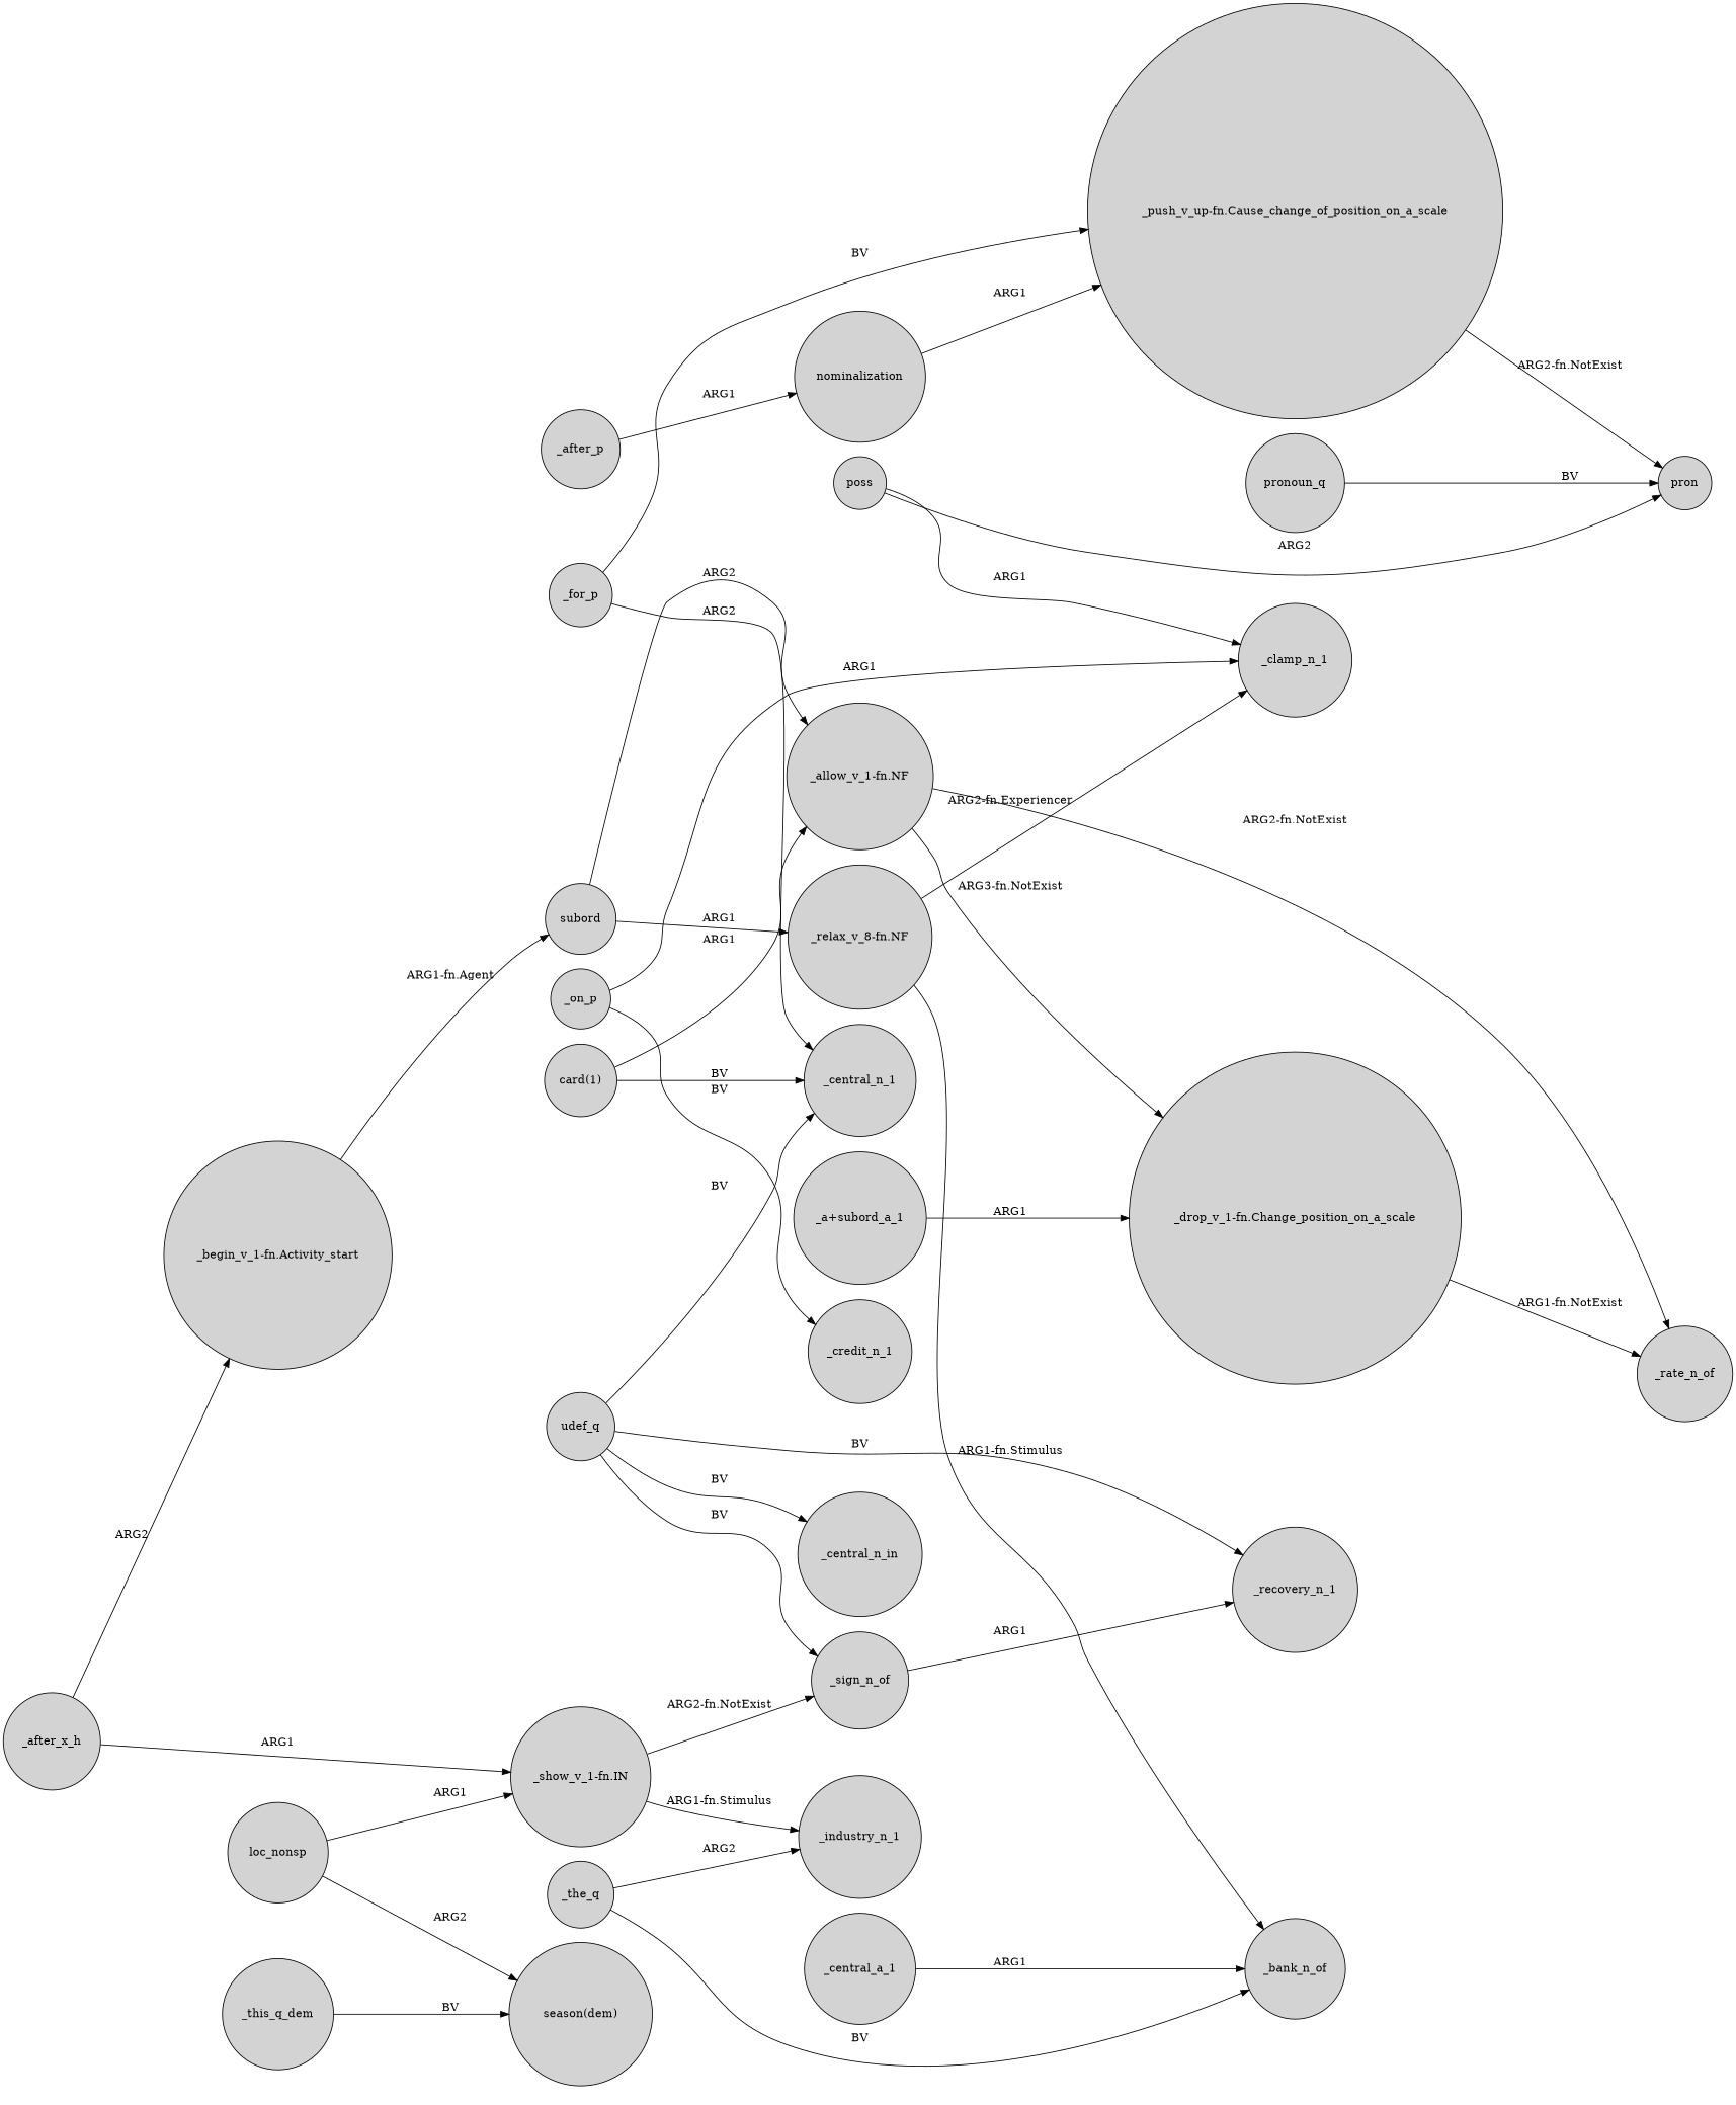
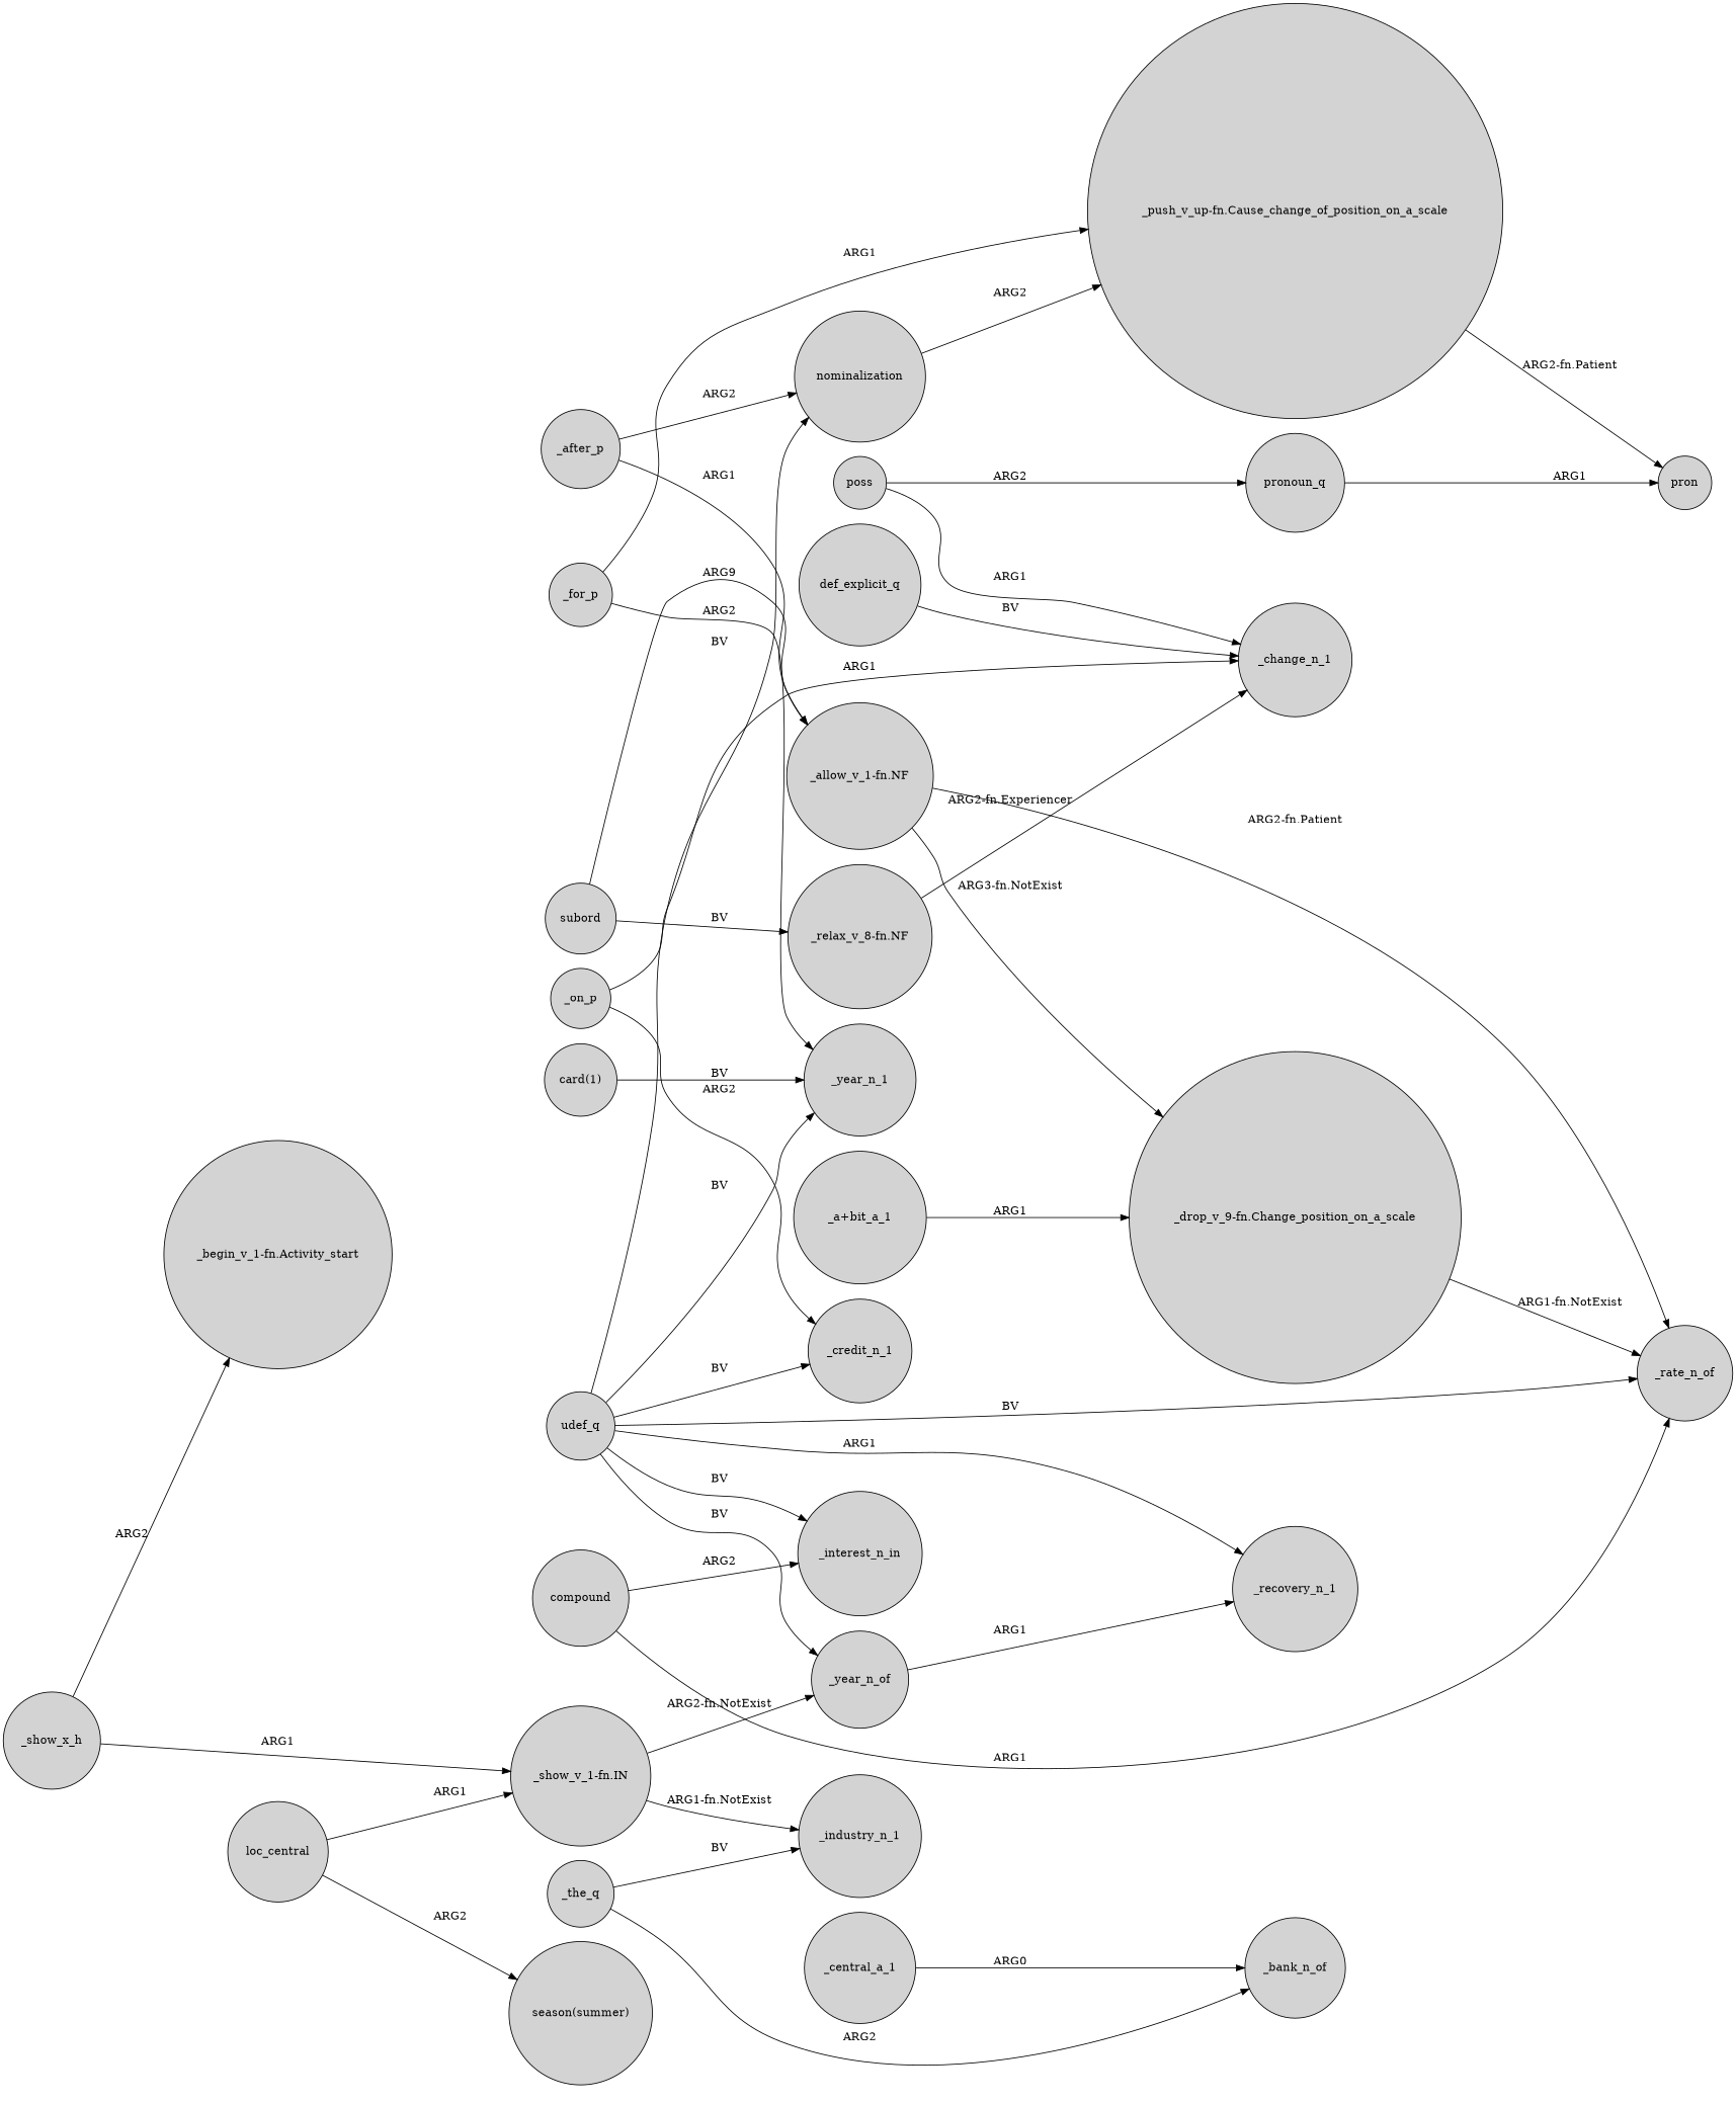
  digraph {
    rankdir=LR
    node [shape=circle style=filled]
    "_push_v_up-fn.Cause_change_of_position_on_a_scale"
    pron
-   _after_x_h
+   _after_x_h [label=_show_x_h]
    "_show_v_1-fn.IN"
    "_begin_v_1-fn.Activity_start"
-   _sign_n_of
+   _sign_n_of [label=_year_n_of]
    _industry_n_1
    subord
    _recovery_n_1
-   _this_q_dem
-   "season(summer)" [label="season(dem)"]
+   "season(summer)"
    poss
-   _clamp_n_1
+   _clamp_n_1 [label=_change_n_1]
    _for_p
-   _year_n_1 [label=_central_n_1]
+   _year_n_1
    udef_q
    _credit_n_1
    _rate_n_of
-   _interest_n_in [label=_central_n_in]
+   _interest_n_in
    nominalization
-   "_a+bit_a_1" [label="_a+subord_a_1"]
-   "_drop_v_1-fn.Change_position_on_a_scale"
+   "_a+bit_a_1"
+   "_drop_v_1-fn.Change_position_on_a_scale" [label="_drop_v_9-fn.Change_position_on_a_scale"]
+   compound
    _on_p
    n25 [label="_relax_v_8-fn.NF"]
    _bank_n_of
    "_allow_v_1-fn.NF"
    _after_p
+   def_explicit_q
    _the_q
    pronoun_q
    _central_a_1
-   loc_nonsp
+   loc_nonsp [label=loc_central]
    "card(1)"
-   "_push_v_up-fn.Cause_change_of_position_on_a_scale" -> pron [label="ARG2-fn.NotExist"]
+   "_push_v_up-fn.Cause_change_of_position_on_a_scale" -> pron [label="ARG2-fn.Patient"]
    _after_x_h -> "_show_v_1-fn.IN" [label=ARG1]
    _after_x_h -> "_begin_v_1-fn.Activity_start" [label=ARG2]
    "_show_v_1-fn.IN" -> _sign_n_of [label="ARG2-fn.NotExist"]
-   "_show_v_1-fn.IN" -> _industry_n_1 [label="ARG1-fn.Stimulus"]
-   "_begin_v_1-fn.Activity_start" -> subord [label="ARG1-fn.Agent"]
+   "_show_v_1-fn.IN" -> _industry_n_1 [label="ARG1-fn.NotExist"]
    _sign_n_of -> _recovery_n_1 [label=ARG1]
-   subord -> n25 [label=ARG1]
-   subord -> "_allow_v_1-fn.NF" [label=ARG2]
-   _this_q_dem -> "season(summer)" [label=BV]
-   poss -> pron [label=ARG2]
+   subord -> n25 [label=BV]
+   subord -> "_allow_v_1-fn.NF" [label=ARG9]
+   poss -> pronoun_q [label=ARG2]
    poss -> _clamp_n_1 [label=ARG1]
-   _for_p -> "_push_v_up-fn.Cause_change_of_position_on_a_scale" [label=BV]
+   _for_p -> "_push_v_up-fn.Cause_change_of_position_on_a_scale" [label=ARG1]
    _for_p -> _year_n_1 [label=ARG2]
    udef_q -> _sign_n_of [label=BV]
-   udef_q -> _recovery_n_1 [label=BV]
+   udef_q -> _recovery_n_1 [label=ARG1]
    udef_q -> _year_n_1 [label=BV]
+   udef_q -> _credit_n_1 [label=BV]
+   udef_q -> _rate_n_of [label=BV]
    udef_q -> _interest_n_in [label=BV]
-   nominalization -> "_push_v_up-fn.Cause_change_of_position_on_a_scale" [label=ARG1]
+   udef_q -> nominalization [label=BV]
+   nominalization -> "_push_v_up-fn.Cause_change_of_position_on_a_scale" [label=ARG2]
    "_a+bit_a_1" -> "_drop_v_1-fn.Change_position_on_a_scale" [label=ARG1]
    "_drop_v_1-fn.Change_position_on_a_scale" -> _rate_n_of [label="ARG1-fn.NotExist"]
+   compound -> _rate_n_of [label=ARG1]
+   compound -> _interest_n_in [label=ARG2]
    _on_p -> _clamp_n_1 [label=ARG1]
-   _on_p -> _credit_n_1 [label=BV]
+   _on_p -> _credit_n_1 [label=ARG2]
    n25 -> _clamp_n_1 [label="ARG2-fn.Experiencer"]
-   n25 -> _bank_n_of [label="ARG1-fn.Stimulus"]
-   "_allow_v_1-fn.NF" -> _rate_n_of [label="ARG2-fn.NotExist"]
+   "_allow_v_1-fn.NF" -> _rate_n_of [label="ARG2-fn.Patient"]
    "_allow_v_1-fn.NF" -> "_drop_v_1-fn.Change_position_on_a_scale" [label="ARG3-fn.NotExist"]
-   _after_p -> nominalization [label=ARG1]
-   "card(1)" -> "_allow_v_1-fn.NF" [label=ARG1]
-   _the_q -> _industry_n_1 [label=ARG2]
-   _the_q -> _bank_n_of [label=BV]
-   pronoun_q -> pron [label=BV]
-   _central_a_1 -> _bank_n_of [label=ARG1]
+   _after_p -> nominalization [label=ARG2]
+   _after_p -> "_allow_v_1-fn.NF" [label=ARG1]
+   def_explicit_q -> _clamp_n_1 [label=BV]
+   _the_q -> _industry_n_1 [label=BV]
+   _the_q -> _bank_n_of [label=ARG2]
+   pronoun_q -> pron [label=ARG1]
+   _central_a_1 -> _bank_n_of [label=ARG0]
    loc_nonsp -> "_show_v_1-fn.IN" [label=ARG1]
    loc_nonsp -> "season(summer)" [label=ARG2]
    "card(1)" -> _year_n_1 [label=BV]
  }
